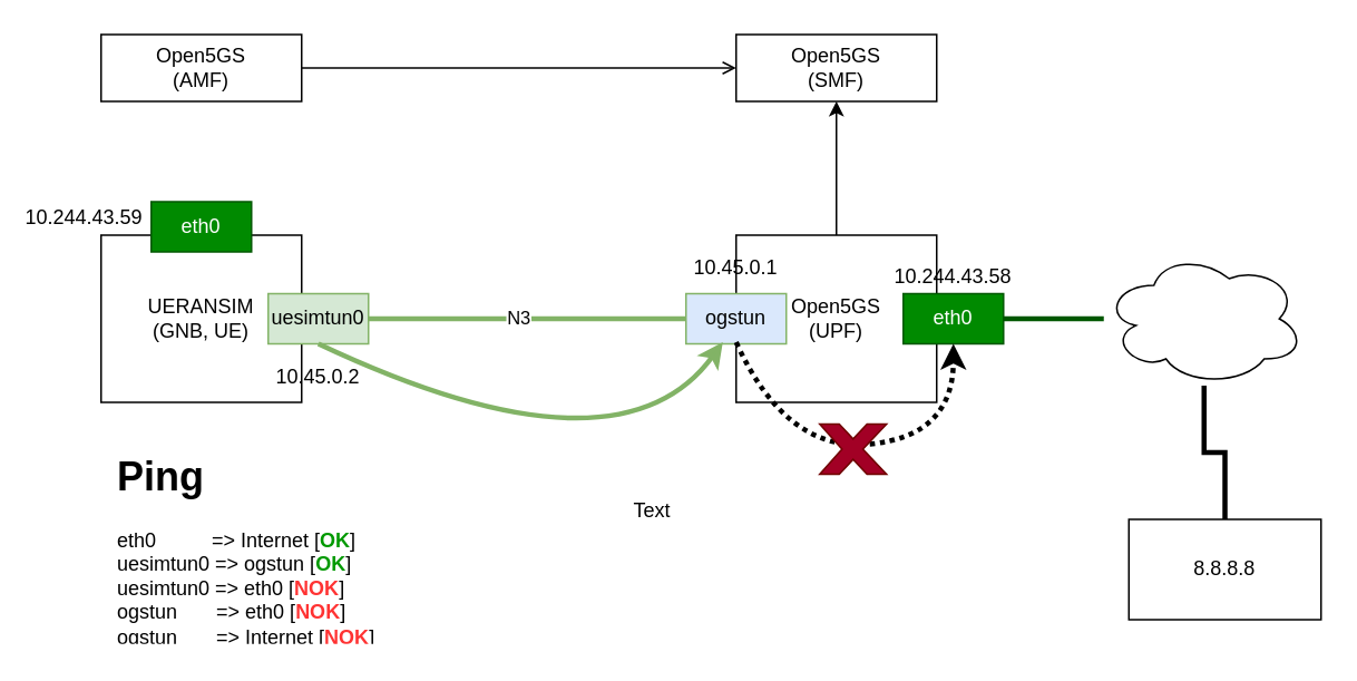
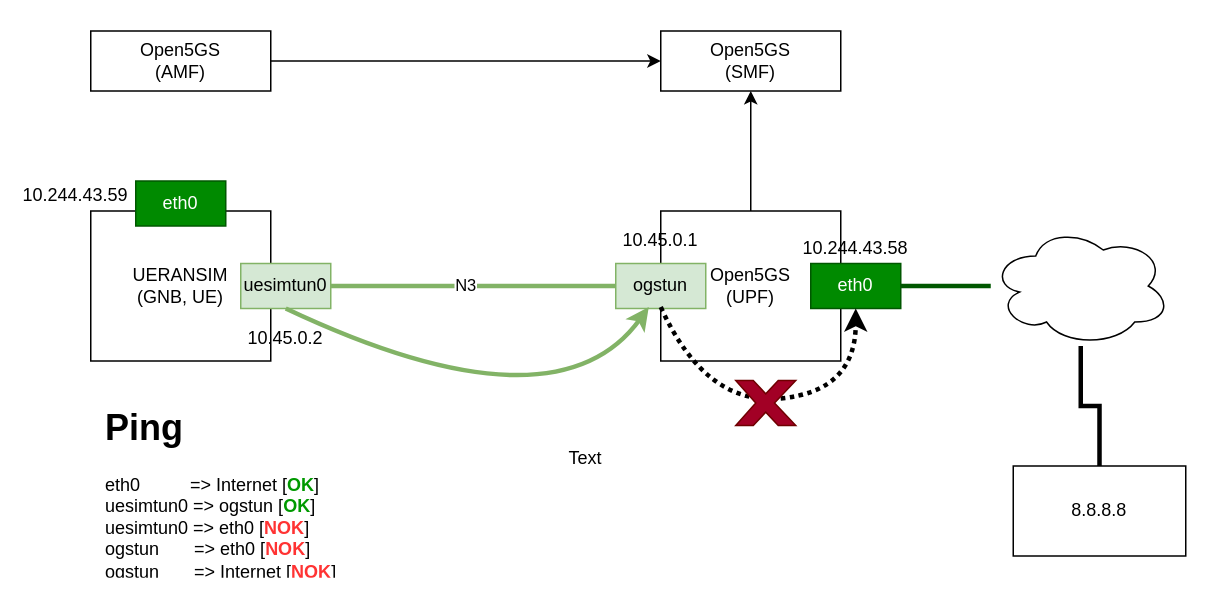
  <mxCell id="0" />
  <mxCell id="1" parent="0" />
  <mxCell id="2" value="" style="edgeStyle=orthogonalEdgeStyle;rounded=0;orthogonalLoop=1;jettySize=auto;html=1;" parent="1" source="4" target="7" edge="1"><mxGeometry relative="1" as="geometry" /></mxCell>
  <mxCell id="3" style="edgeStyle=orthogonalEdgeStyle;rounded=0;orthogonalLoop=1;jettySize=auto;html=1;startArrow=none;fillColor=#008a00;strokeColor=#005700;strokeWidth=3;endArrow=none;endFill=0;" parent="1" source="14" target="11" edge="1"><mxGeometry relative="1" as="geometry" /></mxCell>
  <mxCell id="4" value="Open5GS&lt;br&gt;(UPF)" style="rounded=0;whiteSpace=wrap;html=1;" parent="1" vertex="1"><mxGeometry x="440" y="140" width="120" height="100" as="geometry" /></mxCell>
  <mxCell id="5" value="N3" style="edgeStyle=orthogonalEdgeStyle;rounded=0;orthogonalLoop=1;jettySize=auto;html=1;entryX=0;entryY=0.5;entryDx=0;entryDy=0;verticalAlign=middle;fillColor=#d5e8d4;strokeColor=#82b366;strokeWidth=3;endArrow=none;endFill=0;" parent="1" source="6" target="4" edge="1"><mxGeometry relative="1" as="geometry" /></mxCell>
  <mxCell id="6" value="UERANSIM&lt;br&gt;(GNB, UE)" style="rounded=0;whiteSpace=wrap;html=1;" parent="1" vertex="1"><mxGeometry x="60" y="140" width="120" height="100" as="geometry" /></mxCell>
  <mxCell id="7" value="Open5GS&lt;br&gt;(SMF)" style="rounded=0;whiteSpace=wrap;html=1;" parent="1" vertex="1"><mxGeometry x="440" y="20" width="120" height="40" as="geometry" /></mxCell>
- <mxCell id="8" style="edgeStyle=orthogonalEdgeStyle;rounded=0;orthogonalLoop=1;jettySize=auto;html=1;endArrow=open;" parent="1" source="9" target="7" edge="1"><mxGeometry relative="1" as="geometry" /></mxCell>
+ <mxCell id="8" style="edgeStyle=orthogonalEdgeStyle;rounded=0;orthogonalLoop=1;jettySize=auto;html=1;" parent="1" source="9" target="7" edge="1"><mxGeometry relative="1" as="geometry" /></mxCell>
  <mxCell id="9" value="Open5GS&lt;br&gt;(AMF)" style="rounded=0;whiteSpace=wrap;html=1;" parent="1" vertex="1"><mxGeometry x="60" y="20" width="120" height="40" as="geometry" /></mxCell>
  <mxCell id="10" style="edgeStyle=orthogonalEdgeStyle;rounded=0;orthogonalLoop=1;jettySize=auto;html=1;strokeWidth=3;endArrow=none;endFill=0;" parent="1" source="11" target="20" edge="1"><mxGeometry relative="1" as="geometry" /></mxCell>
  <mxCell id="11" value="" style="ellipse;shape=cloud;whiteSpace=wrap;html=1;" parent="1" vertex="1"><mxGeometry x="660" y="150" width="120" height="80" as="geometry" /></mxCell>
  <mxCell id="12" value="uesimtun0" style="rounded=0;whiteSpace=wrap;html=1;fillColor=#d5e8d4;strokeColor=#82b366;" parent="1" vertex="1"><mxGeometry x="160" y="175" width="60" height="30" as="geometry" /></mxCell>
- <mxCell id="13" value="ogstun" style="rounded=0;whiteSpace=wrap;html=1;fillColor=#dae8fc;strokeColor=#82b366;" parent="1" vertex="1"><mxGeometry x="410" y="175" width="60" height="30" as="geometry" /></mxCell>
+ <mxCell id="13" value="ogstun" style="rounded=0;whiteSpace=wrap;html=1;fillColor=#d5e8d4;strokeColor=#82b366;" parent="1" vertex="1"><mxGeometry x="410" y="175" width="60" height="30" as="geometry" /></mxCell>
  <mxCell id="14" value="eth0" style="rounded=0;whiteSpace=wrap;html=1;fillColor=#008a00;fontColor=#ffffff;strokeColor=#005700;" parent="1" vertex="1"><mxGeometry x="540" y="175" width="60" height="30" as="geometry" /></mxCell>
  <mxCell id="15" value="" style="curved=1;endArrow=classic;html=1;rounded=0;strokeWidth=3;exitX=0.5;exitY=1;exitDx=0;exitDy=0;entryX=0.367;entryY=0.967;entryDx=0;entryDy=0;entryPerimeter=0;fillColor=#d5e8d4;strokeColor=#82b366;" parent="1" source="12" target="13" edge="1"><mxGeometry width="50" height="50" relative="1" as="geometry"><mxPoint x="370" y="330" as="sourcePoint" /><mxPoint x="420" y="280" as="targetPoint" /><Array as="points"><mxPoint x="370" y="290" /></Array></mxGeometry></mxCell>
  <mxCell id="16" value="" style="curved=1;endArrow=classic;html=1;rounded=0;strokeWidth=3;exitX=0;exitY=0.64;exitDx=0;exitDy=0;entryX=0.5;entryY=1;entryDx=0;entryDy=0;exitPerimeter=0;dashed=1;dashPattern=1 1;" parent="1" source="4" target="14" edge="1"><mxGeometry width="50" height="50" relative="1" as="geometry"><mxPoint x="200" y="215" as="sourcePoint" /><mxPoint x="442.02" y="214.01" as="targetPoint" /><Array as="points"><mxPoint x="470" y="270" /><mxPoint x="570" y="260" /></Array></mxGeometry></mxCell>
  <mxCell id="17" value="" style="verticalLabelPosition=bottom;verticalAlign=top;html=1;shape=mxgraph.basic.x;fillColor=#a20025;fontColor=#ffffff;strokeColor=#6F0000;" parent="1" vertex="1"><mxGeometry x="490" y="253" width="40" height="30" as="geometry" /></mxCell>
  <mxCell id="18" value="10.45.0.2" style="text;html=1;strokeColor=none;fillColor=none;align=center;verticalAlign=middle;whiteSpace=wrap;rounded=0;" parent="1" vertex="1"><mxGeometry x="160" y="210" width="60" height="30" as="geometry" /></mxCell>
  <mxCell id="19" value="10.45.0.1" style="text;html=1;strokeColor=none;fillColor=none;align=center;verticalAlign=middle;whiteSpace=wrap;rounded=0;" parent="1" vertex="1"><mxGeometry x="410" y="145" width="60" height="30" as="geometry" /></mxCell>
  <mxCell id="20" value="8.8.8.8" style="rounded=0;whiteSpace=wrap;html=1;" parent="1" vertex="1"><mxGeometry x="675" y="310" width="115" height="60" as="geometry" /></mxCell>
  <mxCell id="21" value="10.244.43.58" style="text;html=1;strokeColor=none;fillColor=none;align=center;verticalAlign=middle;whiteSpace=wrap;rounded=0;" parent="1" vertex="1"><mxGeometry x="540" y="150" width="60" height="30" as="geometry" /></mxCell>
  <mxCell id="22" value="eth0" style="rounded=0;whiteSpace=wrap;html=1;fillColor=#008a00;fontColor=#ffffff;strokeColor=#005700;" parent="1" vertex="1"><mxGeometry x="90" y="120" width="60" height="30" as="geometry" /></mxCell>
  <mxCell id="23" value="10.244.43.59" style="text;html=1;strokeColor=none;fillColor=none;align=center;verticalAlign=middle;whiteSpace=wrap;rounded=0;" parent="1" vertex="1"><mxGeometry x="20" y="115" width="60" height="30" as="geometry" /></mxCell>
  <mxCell id="24" value="Text" style="text;html=1;strokeColor=none;fillColor=none;align=center;verticalAlign=middle;whiteSpace=wrap;rounded=0;" parent="1" vertex="1"><mxGeometry x="360" y="290" width="60" height="30" as="geometry" /></mxCell>
  <mxCell id="25" value="&lt;h1&gt;Ping&lt;/h1&gt;&lt;div&gt;&lt;span style=&quot;background-color: initial;&quot;&gt;eth0&amp;nbsp; &amp;nbsp; &amp;nbsp; &amp;nbsp; &amp;nbsp; =&amp;gt; Internet [&lt;font color=&quot;#009900&quot;&gt;&lt;b&gt;OK&lt;/b&gt;&lt;/font&gt;]&lt;/span&gt;&lt;br&gt;&lt;/div&gt;&lt;div&gt;uesimtun0 =&amp;gt; ogstun [&lt;font color=&quot;#009900&quot;&gt;&lt;b&gt;OK&lt;/b&gt;&lt;/font&gt;]&lt;/div&gt;&lt;div&gt;uesimtun0 =&amp;gt; eth0 [&lt;font color=&quot;#ff3333&quot;&gt;&lt;b&gt;NOK&lt;/b&gt;&lt;/font&gt;]&lt;/div&gt;&lt;div&gt;ogstun&amp;nbsp; &amp;nbsp; &amp;nbsp; &amp;nbsp;=&amp;gt; eth0 [&lt;font color=&quot;#ff3333&quot;&gt;&lt;b&gt;NOK&lt;/b&gt;&lt;/font&gt;]&lt;/div&gt;&lt;div&gt;ogstun&amp;nbsp; &amp;nbsp; &amp;nbsp; &amp;nbsp;=&amp;gt; Internet [&lt;b&gt;&lt;font color=&quot;#ff3333&quot;&gt;NOK&lt;/font&gt;&lt;/b&gt;]&lt;/div&gt;" style="text;html=1;strokeColor=none;fillColor=none;spacing=5;spacingTop=-20;whiteSpace=wrap;overflow=hidden;rounded=0;" parent="1" vertex="1"><mxGeometry x="65" y="265" width="190" height="120" as="geometry" /></mxCell>
